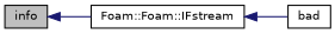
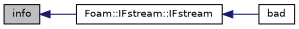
  digraph {
    fontname="DejaVu Sans"
    rankdir=LR
    node [color=black fontname="DejaVu Sans" fontsize=10 shape=record]
    edge [color=midnightblue dir=back fontname="DejaVu Sans" fontsize=10 labelfontname=Helvetica labelfontsize=10 style=solid]
    n1 [fillcolor=grey75 fontcolor=black height=0.2 label=info style=filled width=0.4]
-   n2 [height=0.2 label="Foam::Foam::IFstream" width=0.4]
+   n2 [height=0.2 label="Foam::IFstream::IFstream" width=0.4]
    n3 [height=0.2 label=bad width=0.4]
    n1 -> n2
    n2 -> n3
  }
